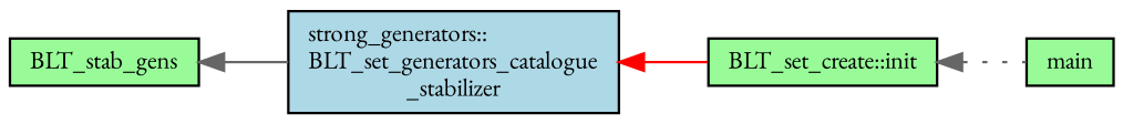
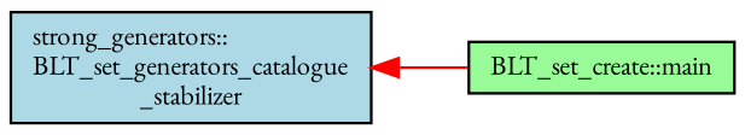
  digraph {
    fontname="EB Garamond"
    rankdir=LR
    node [color=black fillcolor=palegreen fontname="EB Garamond" fontsize=10 shape=record style=filled]
    edge [color=gray40 dir=back fontname="EB Garamond" fontsize=10 labelfontname=Helvetica labelfontsize=10 style=solid]
-   n1 [fontcolor=black height=0.2 label=BLT_stab_gens width=0.4]
    n2 [fillcolor=lightblue height=0.2 label="strong_generators::\lBLT_set_generators_catalogue\l_stabilizer" width=0.4]
-   n3 [height=0.2 label="BLT_set_create::init" width=0.4]
-   n4 [height=0.2 label=main width=0.4]
-   n1 -> n2
+   n3 [height=0.2 label="BLT_set_create::main" width=0.4]
    n2 -> n3 [color=red]
-   n3 -> n4 [style=dotted]
  }
